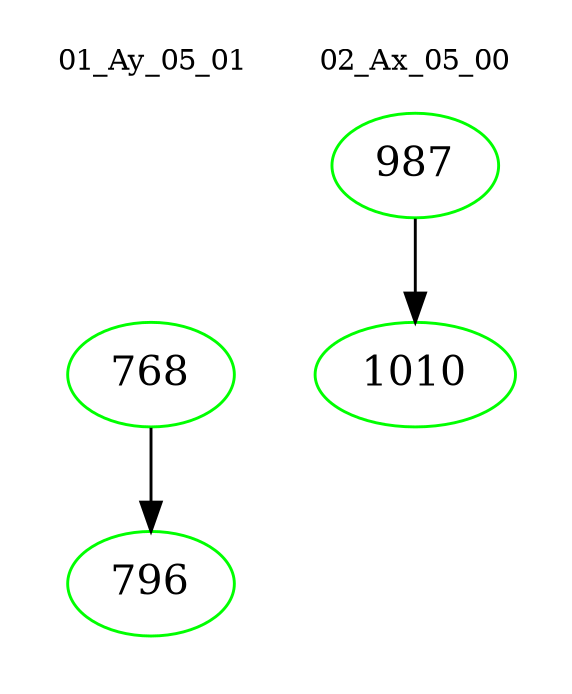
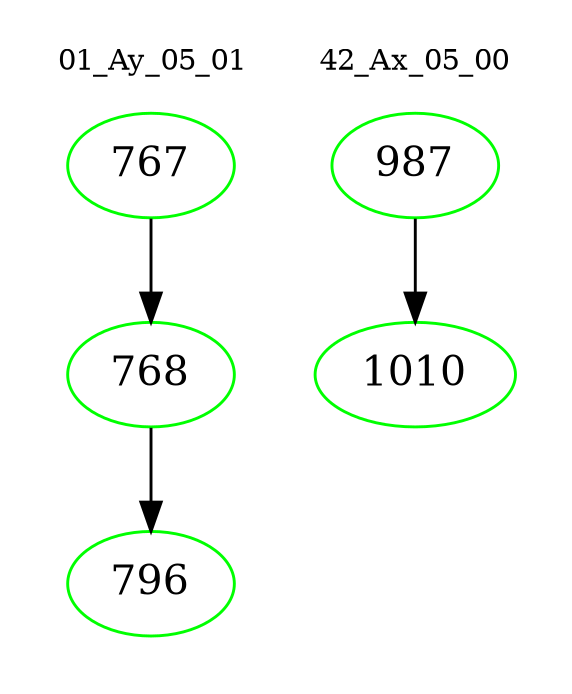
  digraph {
    node [color=green]
    edge [color=black]
+   n1 [label=767]
    n2 [label=768]
    n3 [label=796]
    n4 [label=987]
    n5 [label=1010]
    subgraph cluster_1 {
      color=white
      fontsize=10
      label="01_Ay_05_01"
+     n1
      n2
      n3
    }
    subgraph cluster_2 {
      color=white
      fontsize=10
-     label="02_Ax_05_00"
+     label="42_Ax_05_00"
      n4
      n5
    }
+   n1 -> n2
    n2 -> n3
    n4 -> n5
  }
